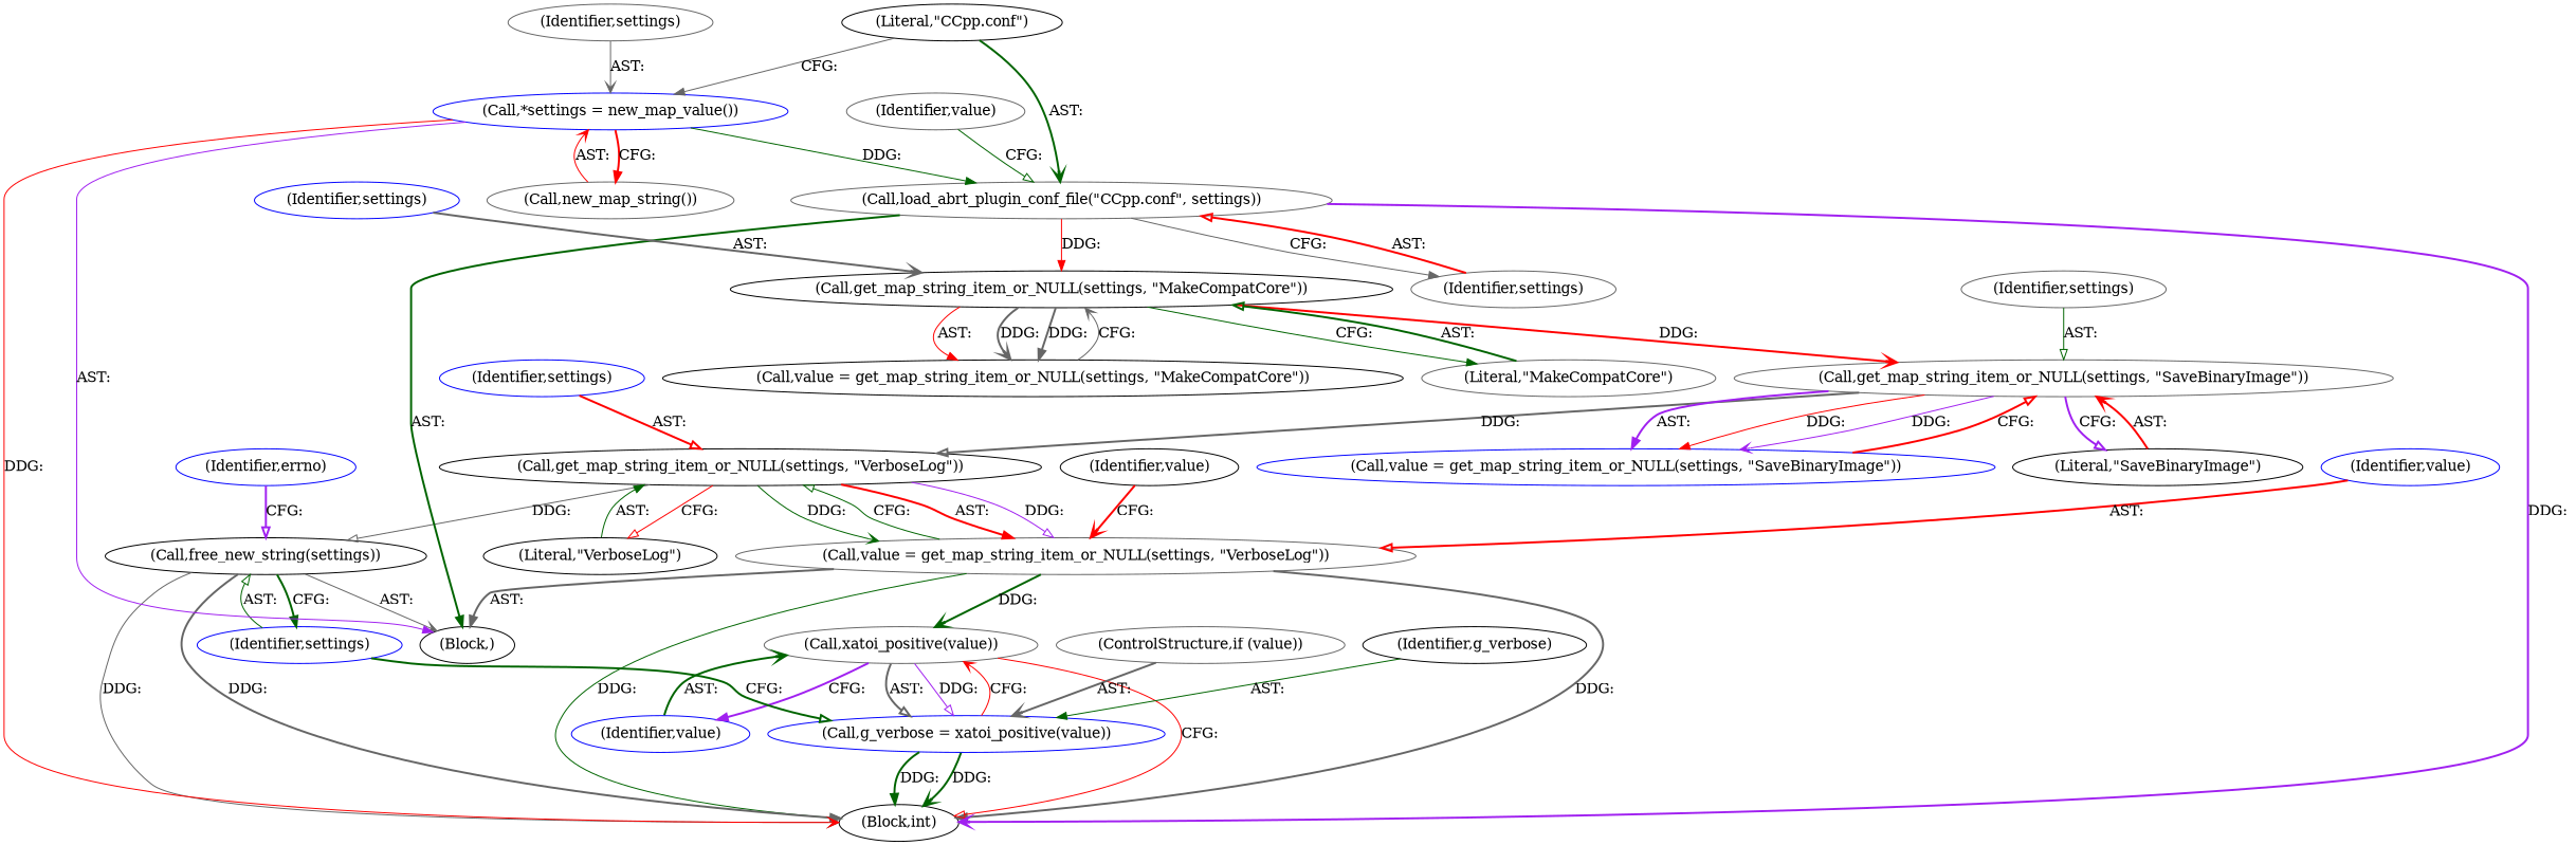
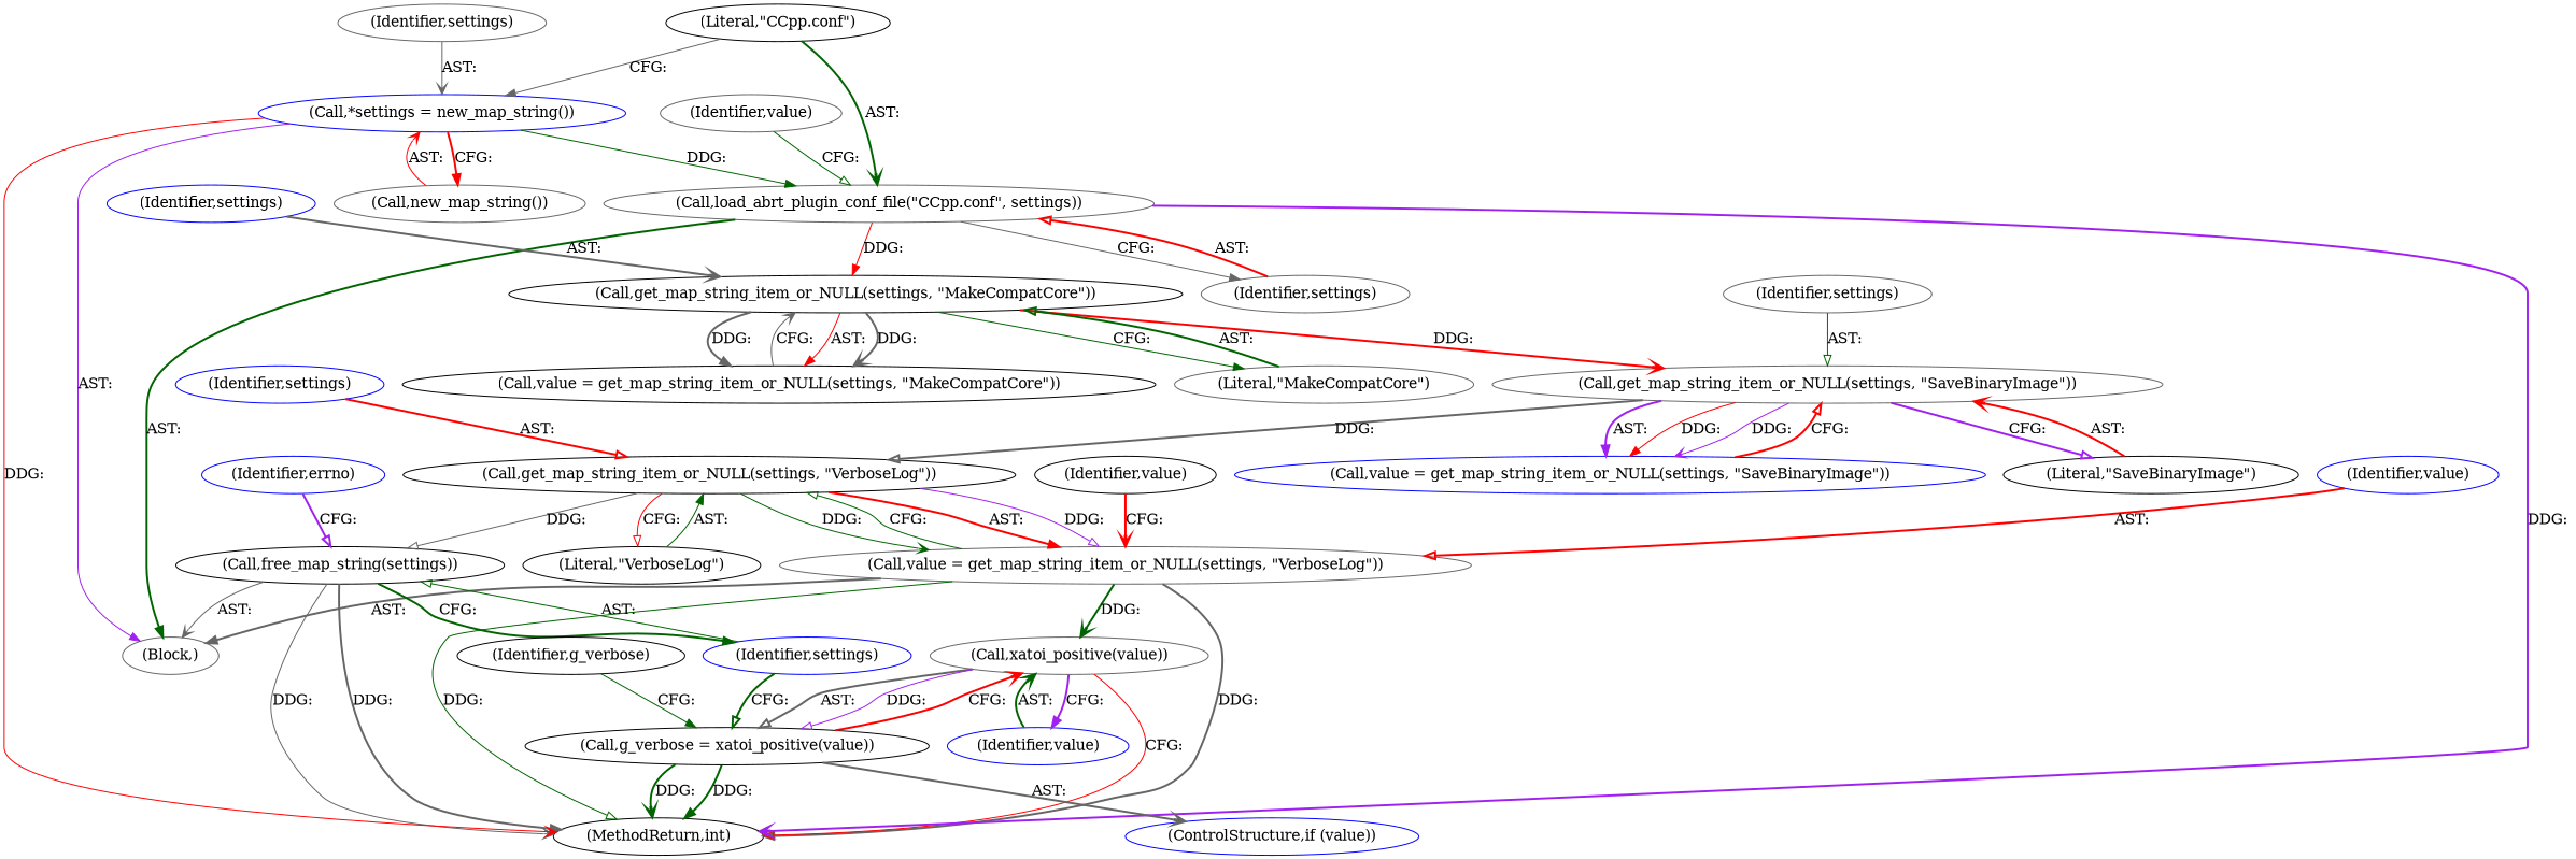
  digraph {
    node [color=black]
    edge [arrowhead=normal color=darkgreen style=bold]
    n1 [label="(Call,get_map_string_item_or_NULL(settings, \"VerboseLog\"))"]
    n2 [color=gray40 label="(Call,value = get_map_string_item_or_NULL(settings, \"VerboseLog\"))"]
-   n3 [label="(Call,free_new_string(settings))"]
+   n3 [label="(Call,free_map_string(settings))"]
    n4 [label="(Literal,\"VerboseLog\")"]
-   n5 [label="(Block,int)"]
-   n6 [label="(Block,)"]
+   n5 [label="(MethodReturn,int)"]
+   n6 [color=gray40 label="(Block,)"]
    n7 [color=gray40 label="(Call,xatoi_positive(value))"]
    n8 [color=blue label="(Identifier,settings)"]
    n9 [color=gray40 label="(Call,get_map_string_item_or_NULL(settings, \"SaveBinaryImage\"))"]
    n10 [label="(Literal,\"SaveBinaryImage\")"]
    n11 [color=blue label="(Call,value = get_map_string_item_or_NULL(settings, \"SaveBinaryImage\"))"]
    n12 [label="(Call,get_map_string_item_or_NULL(settings, \"MakeCompatCore\"))"]
    n13 [color=gray40 label="(Literal,\"MakeCompatCore\")"]
    n14 [label="(Call,value = get_map_string_item_or_NULL(settings, \"MakeCompatCore\"))"]
    n15 [color=gray40 label="(Call,load_abrt_plugin_conf_file(\"CCpp.conf\", settings))"]
    n16 [color=gray40 label="(Identifier,settings)"]
-   n17 [color=blue label="(Call,*settings = new_map_value())"]
+   n17 [color=blue label="(Call,*settings = new_map_string())"]
    n18 [color=gray40 label="(Call,new_map_string())"]
-   n19 [color=blue label="(Call,g_verbose = xatoi_positive(value))"]
+   n19 [label="(Call,g_verbose = xatoi_positive(value))"]
    n20 [color=blue label="(Identifier,value)"]
-   n21 [color=gray40 label="(ControlStructure,if (value))"]
+   n21 [color=blue label="(ControlStructure,if (value))"]
    n22 [color=gray40 label="(Identifier,settings)"]
    n23 [label="(Identifier,g_verbose)"]
    n24 [label="(Identifier,value)"]
    n25 [label="(Literal,\"CCpp.conf\")"]
    n26 [color=gray40 label="(Identifier,value)"]
    n27 [color=blue label="(Identifier,settings)"]
    n28 [color=blue label="(Identifier,settings)"]
    n29 [color=blue label="(Identifier,errno)"]
    n30 [color=gray40 label="(Identifier,settings)"]
    n31 [color=blue label="(Identifier,value)"]
    n1 -> n2 [color=red label="AST: "]
    n1 -> n2 [arrowhead=onormal color=purple label="DDG: " style=solid]
    n1 -> n2 [arrowhead=vee label="DDG: " style=solid]
    n1 -> n3 [arrowhead=onormal color=gray40 label="DDG: " style=solid]
    n1 -> n4 [arrowhead=onormal color=red label="CFG: " style=solid]
    n2 -> n1 [arrowhead=onormal label="CFG: " style=solid]
    n2 -> n5 [color=gray40 label="DDG: "]
    n2 -> n5 [arrowhead=onormal label="DDG: " style=solid]
    n2 -> n6 [color=gray40 label="AST: "]
    n2 -> n7 [arrowhead=vee label="DDG: "]
    n3 -> n5 [arrowhead=vee color=gray40 label="DDG: " style=solid]
    n3 -> n5 [color=gray40 label="DDG: "]
    n3 -> n6 [arrowhead=vee color=gray40 label="AST: " style=solid]
    n3 -> n8 [label="CFG: "]
    n4 -> n1 [label="AST: " style=solid]
    n7 -> n5 [arrowhead=onormal color=red label="CFG: " style=solid]
    n7 -> n19 [arrowhead=onormal color=gray40 label="AST: "]
    n7 -> n19 [arrowhead=onormal color=purple label="DDG: " style=solid]
    n7 -> n20 [color=purple label="CFG: "]
    n8 -> n3 [arrowhead=onormal label="AST: " style=solid]
    n8 -> n19 [arrowhead=onormal label="CFG: "]
    n9 -> n1 [arrowhead=onormal color=gray40 label="DDG: "]
    n9 -> n10 [arrowhead=onormal color=purple label="CFG: "]
    n9 -> n11 [color=purple label="AST: "]
    n9 -> n11 [color=red label="DDG: " style=solid]
    n9 -> n11 [arrowhead=vee color=purple label="DDG: " style=solid]
    n10 -> n9 [arrowhead=vee color=red label="AST: "]
    n11 -> n9 [arrowhead=onormal color=red label="CFG: "]
    n12 -> n9 [arrowhead=vee color=red label="DDG: "]
    n12 -> n13 [label="CFG: " style=solid]
    n12 -> n14 [color=red label="AST: " style=solid]
    n12 -> n14 [arrowhead=vee color=gray40 label="DDG: "]
    n12 -> n14 [color=gray40 label="DDG: "]
    n13 -> n12 [arrowhead=onormal label="AST: "]
    n14 -> n12 [arrowhead=vee color=gray40 label="CFG: " style=solid]
    n15 -> n5 [arrowhead=vee color=purple label="DDG: "]
    n15 -> n6 [label="AST: "]
    n15 -> n12 [color=red label="DDG: " style=solid]
    n15 -> n16 [color=gray40 label="CFG: " style=solid]
    n16 -> n15 [arrowhead=onormal color=red label="AST: "]
    n17 -> n5 [arrowhead=vee color=red label="DDG: " style=solid]
    n17 -> n6 [color=purple label="AST: " style=solid]
    n17 -> n15 [label="DDG: " style=solid]
    n17 -> n18 [color=red label="CFG: "]
    n18 -> n17 [arrowhead=vee color=red label="AST: " style=solid]
    n19 -> n5 [label="DDG: "]
    n19 -> n5 [arrowhead=vee label="DDG: "]
-   n19 -> n7 [arrowhead=vee color=red label="CFG: " style=solid]
-   n21 -> n19 [arrowhead=vee color=gray40 label="AST: "]
+   n19 -> n7 [arrowhead=vee color=red label="CFG: "]
+   n19 -> n21 [arrowhead=vee color=gray40 label="AST: "]
    n20 -> n7 [arrowhead=vee label="AST: "]
    n22 -> n17 [arrowhead=vee color=gray40 label="AST: " style=solid]
-   n23 -> n19 [label="AST: " style=solid]
+   n23 -> n19 [label="CFG: " style=solid]
    n24 -> n2 [arrowhead=vee color=red label="CFG: "]
    n25 -> n15 [arrowhead=vee label="AST: "]
    n25 -> n17 [color=gray40 label="CFG: " style=solid]
    n26 -> n15 [arrowhead=onormal label="CFG: " style=solid]
    n27 -> n1 [arrowhead=onormal color=red label="AST: "]
    n28 -> n12 [arrowhead=vee color=gray40 label="AST: "]
    n29 -> n3 [arrowhead=onormal color=purple label="CFG: "]
    n30 -> n9 [arrowhead=onormal label="AST: " style=solid]
    n31 -> n2 [arrowhead=onormal color=red label="AST: "]
  }
